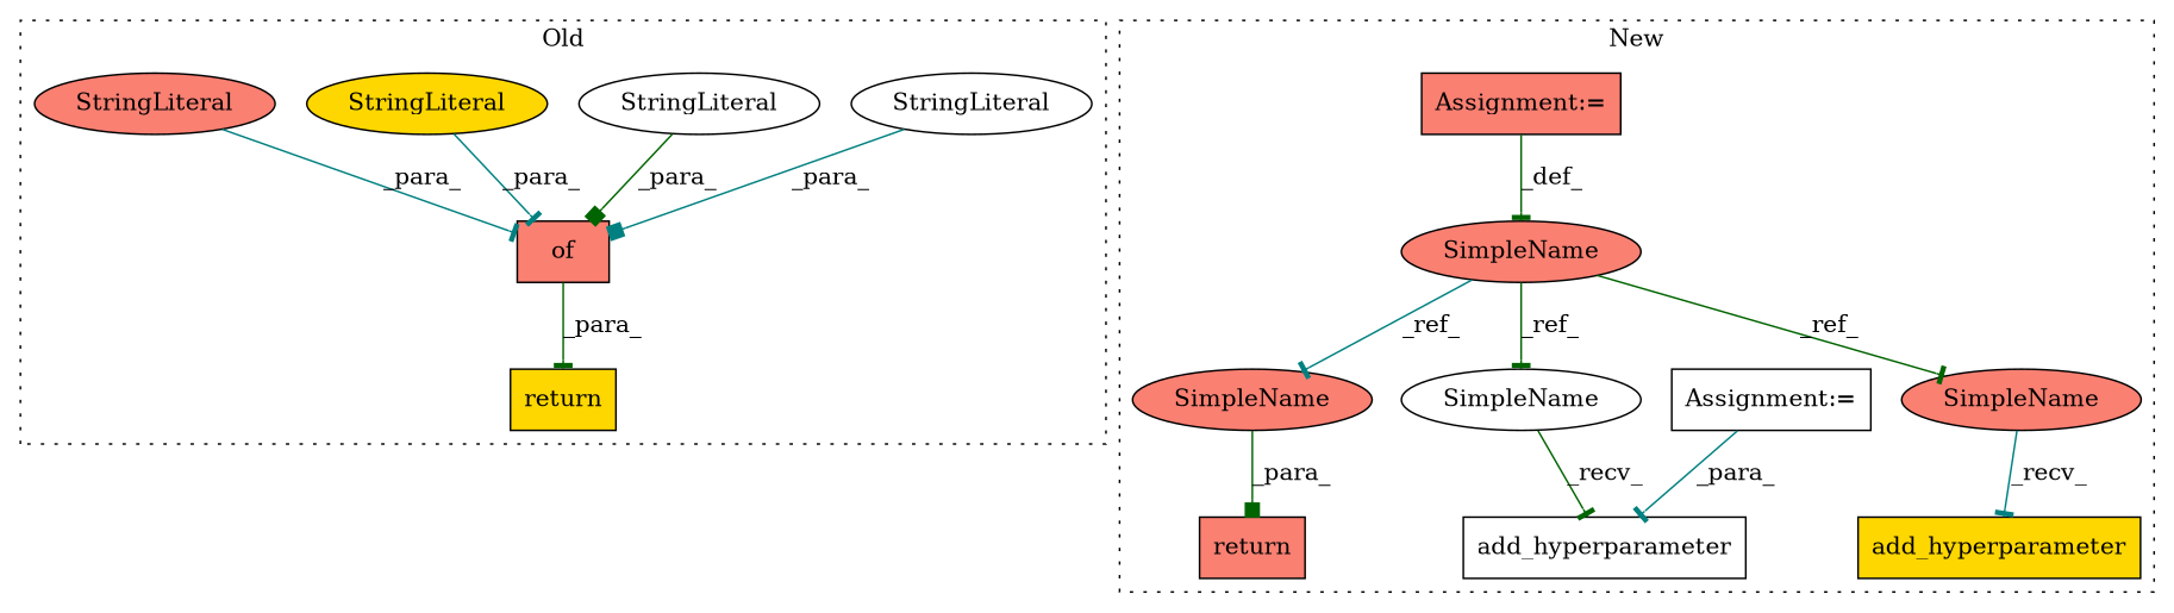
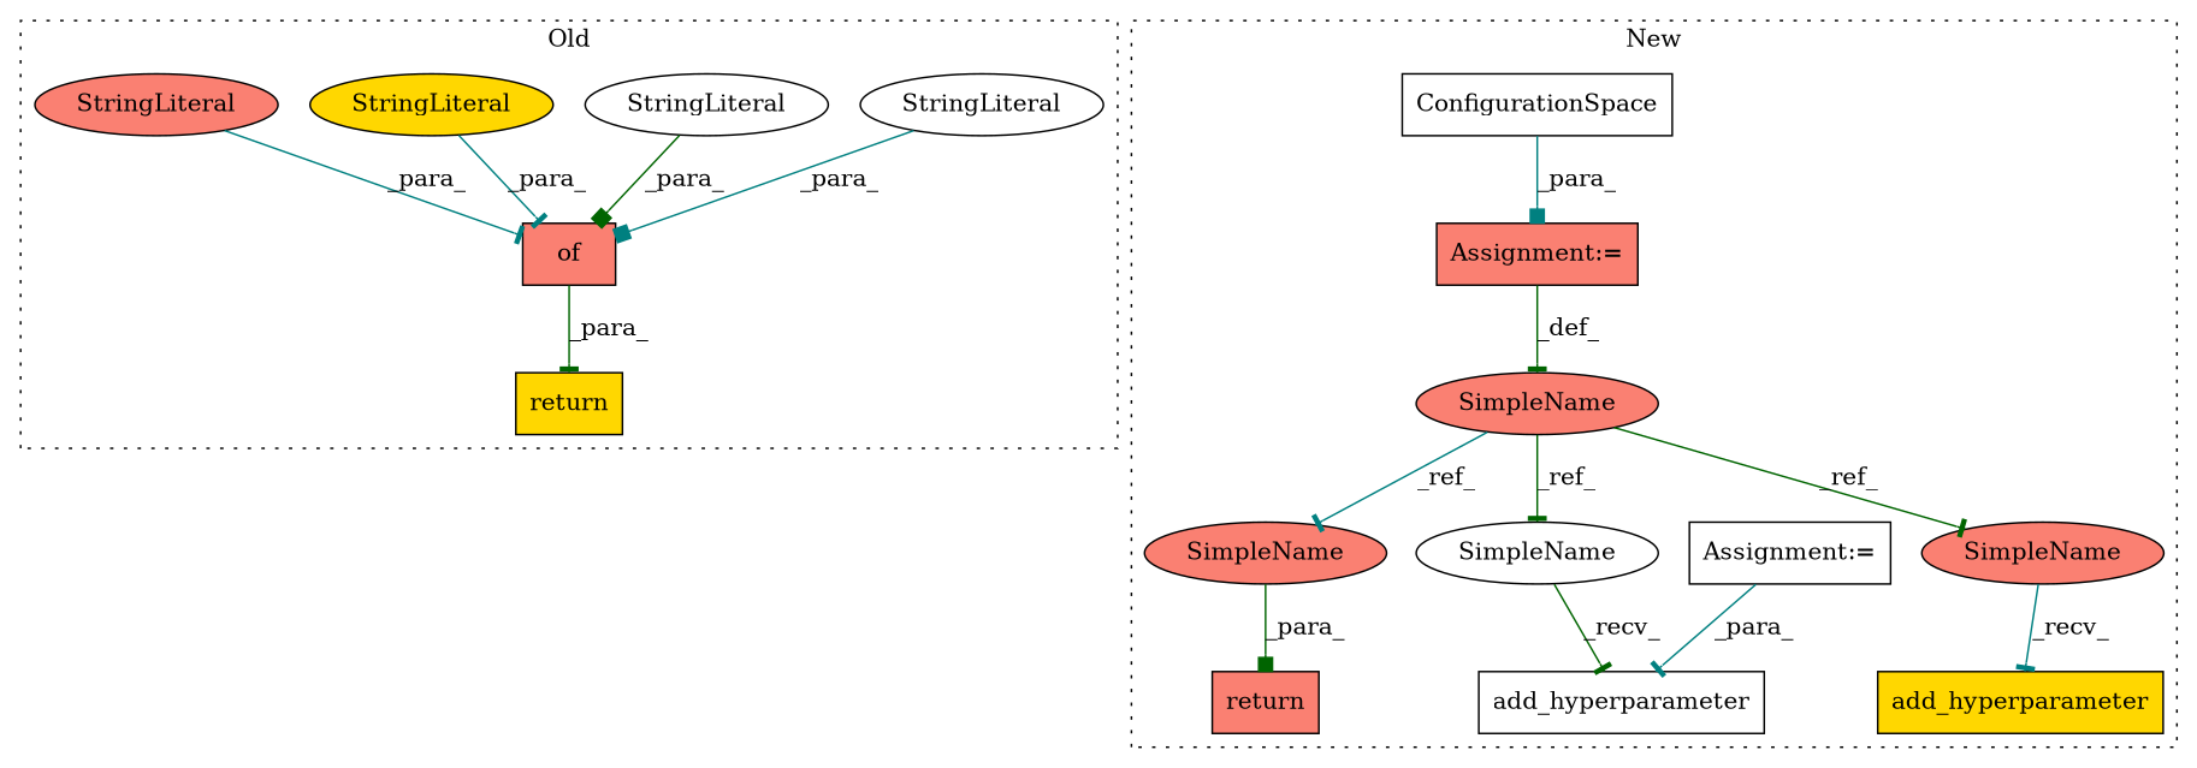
  digraph {
    node [a=32 l=2 shape=box style=filled fillcolor=salmon]
    edge [color=darkgreen arrowhead=tee]
    n1 [a=41 l=7 label=return s=2542 fillcolor=gold]
    n2 [l="3,1" label=of s="2553,2752"]
    n3 [a=45 l=11 label=StringLiteral s=2607 shape=ellipse fillcolor=white]
    n4 [a=45 l=6 label=StringLiteral s=2556 shape=ellipse fillcolor=white]
    n5 [a=45 l=14 label=StringLiteral s=2579 shape=ellipse fillcolor=gold]
    n6 [a=45 l=19 label=StringLiteral s=2657 shape=ellipse]
    n7 [l="19,1" label=add_hyperparameter s="3279,3307" fillcolor=white]
    n8 [a=42 label=SimpleName s=3127 shape=ellipse]
    n9 [a=41 l=7 label=return s=3443]
    n10 [l="19,1" label=add_hyperparameter s="3363,3398" fillcolor=gold]
+   n11 [l=20 label=ConfigurationSpace s=3130 fillcolor=white]
    n12 [a=7 l=1 label="Assignment:=" s=3129]
    n13 [a=7 l=1 label="Assignment:=" s=2831 fillcolor=white]
    n14 [a=42 label=SimpleName s=3450 shape=ellipse]
    n15 [a=42 label=SimpleName s=3360 shape=ellipse]
    n16 [a=42 label=SimpleName s=3276 shape=ellipse fillcolor=white]
    subgraph cluster_1 {
      label=Old
      style=dotted
      n1
      n2
      n3
      n4
      n5
      n6
    }
    subgraph cluster_2 {
      label=New
      style=dotted
      n7
      n8
      n9
      n10
+     n11
      n12
      n13
      n14
      n15
      n16
    }
    n2 -> n1 [label=_para_]
    n3 -> n2 [label=_para_ color=teal arrowhead=box]
    n4 -> n2 [label=_para_ arrowhead=box]
    n5 -> n2 [label=_para_ color=teal]
    n6 -> n2 [label=_para_ color=teal]
    n8 -> n14 [label=_ref_ color=teal]
    n8 -> n15 [label=_ref_]
    n8 -> n16 [label=_ref_]
+   n11 -> n12 [label=_para_ color=teal arrowhead=box]
    n12 -> n8 [label=_def_]
    n13 -> n7 [label=_para_ color=teal]
    n14 -> n9 [label=_para_ arrowhead=box]
    n15 -> n10 [label=_recv_ color=teal]
    n16 -> n7 [label=_recv_]
  }
